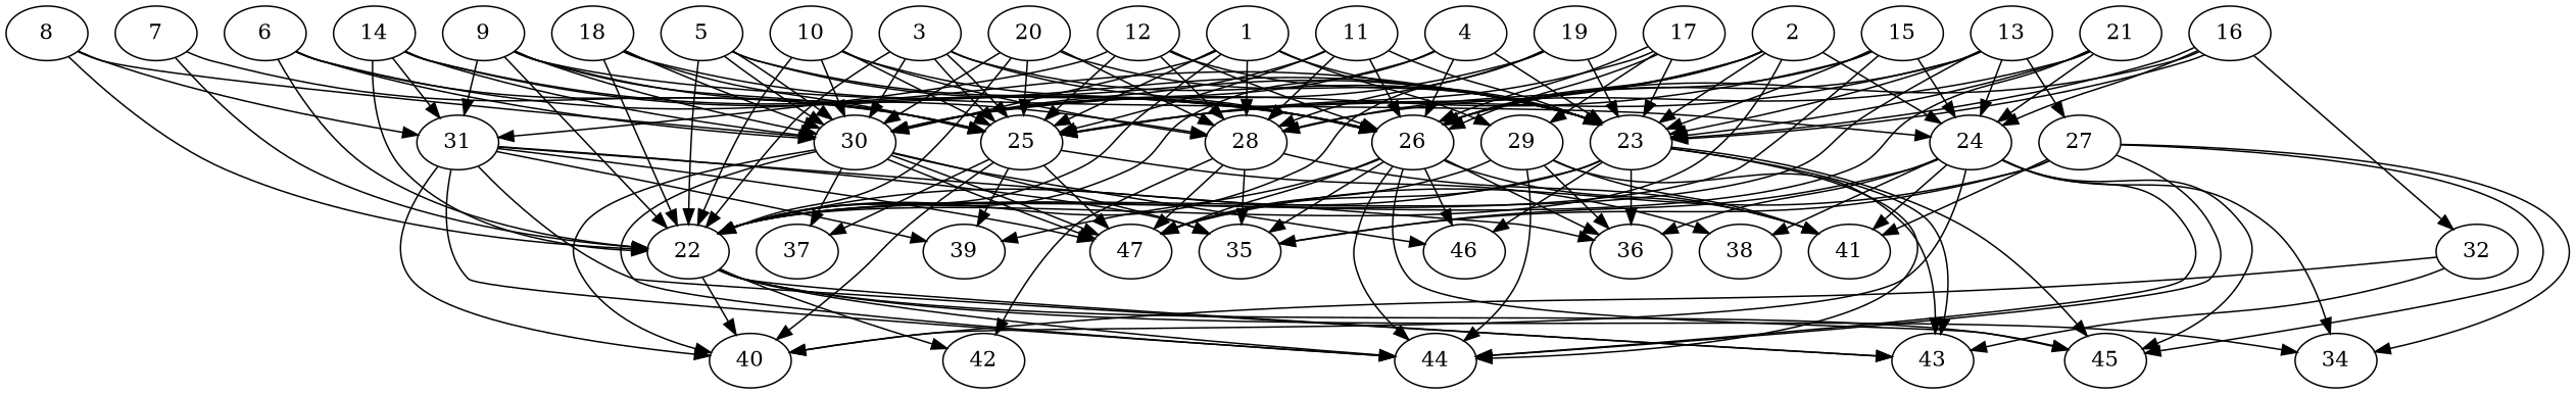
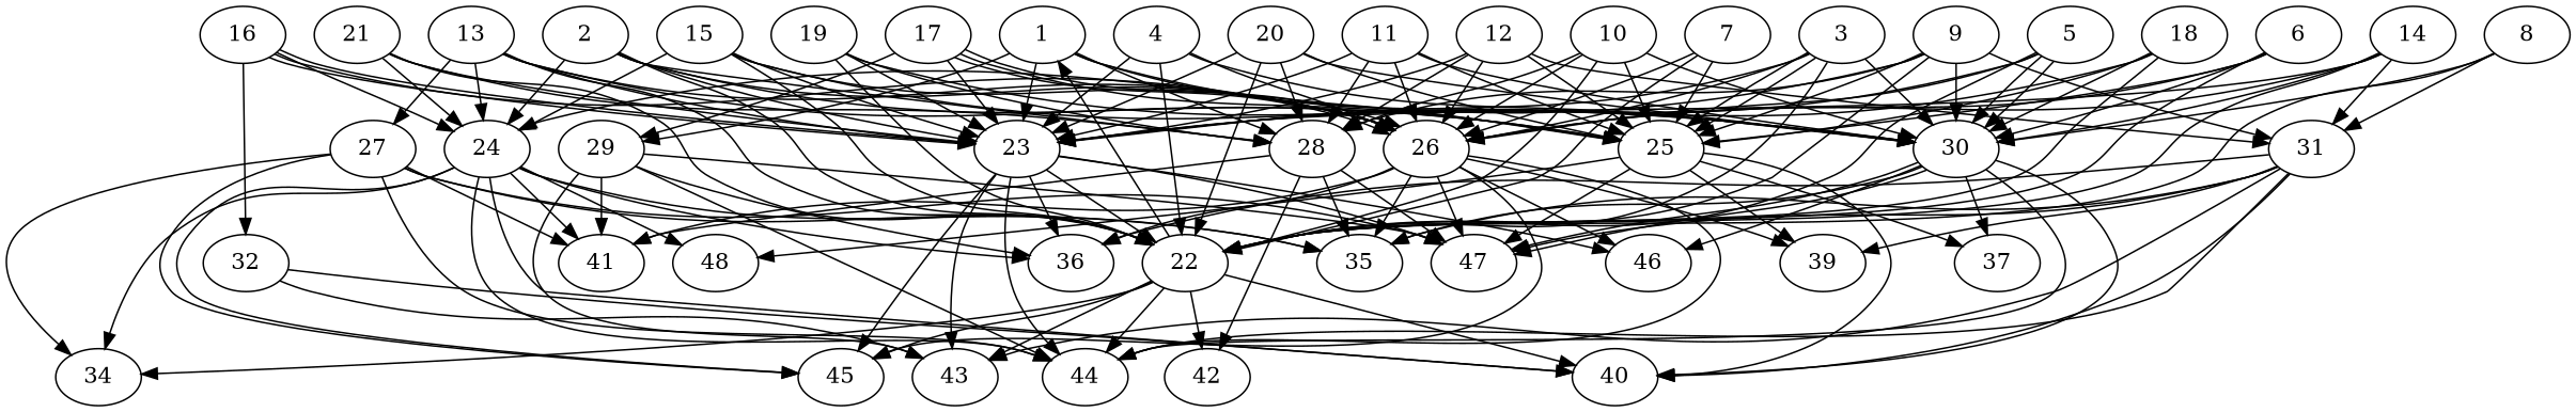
  digraph {
    node [alpha=0.08]
    1 [alpha=0.13 expect_size=508485572128261504]
    22 [expect_size=32849493092047360]
    23 [alpha=0.03 expect_size=645467254811607040]
    25 [alpha=0.00 expect_size=12055485678324836]
    28 [alpha=0.06 expect_size=36523795402677640]
    29 [alpha=0.12 expect_size=9428468902246656]
    30 [alpha=0.05 expect_size=13683474563639875207168]
    34 [alpha=0.19 expect_size=2854694957001476096]
    40 [alpha=0.13 expect_size=15366172799089642569728]
    42 [alpha=0.17 expect_size=4957364539433802]
    43 [expect_size=308086696619016192000]
    44 [alpha=0.07 expect_size=69405635754678752]
    45 [alpha=0.16 expect_size=188605188086334944]
    36 [expect_size=856336625450402971648]
    46 [alpha=0.18 expect_size=7342205723720630140928]
    47 [alpha=0.19 expect_size=1014749288535452]
-   38 [expect_size=14587028276032636452864]
+   38 [expect_size=14587028276032636452864 label=48]
    37 [alpha=0.11 expect_size=4278915992748711936]
    39 [alpha=0.19 expect_size=452664696219173184]
    35 [alpha=0.12 expect_size=3026730710806812672]
    41 [alpha=0.03 expect_size=2815032237984626688]
    2 [alpha=0.15 expect_size=2542463566510381072384]
    24 [alpha=0.14 expect_size=141725117662067712]
    26 [alpha=0.04 expect_size=1258225237992662892544]
    3 [alpha=0.16 expect_size=1978200813962191104]
    4 [alpha=0.02 expect_size=1772604627587350]
    5 [alpha=0.09 expect_size=5111601469431842816]
    6 [alpha=0.14 expect_size=4219394016199432994816]
    7 [alpha=0.18 expect_size=5624337488633493716992]
    8 [alpha=0.04 expect_size=4905194459136380]
    31 [alpha=0.10 expect_size=1711477238970700032]
    9 [alpha=0.14 expect_size=947096432466139807744]
    10 [alpha=0.11 expect_size=267201436659914432]
    11 [alpha=0.20 expect_size=9196632345617021952]
    12 [alpha=0.09 expect_size=82906551109383952]
    13 [alpha=0.15 expect_size=19605279119227056]
    27 [alpha=0.10 expect_size=1039449792485448832]
    14 [alpha=0.09 expect_size=11105660261371700314112]
    15 [alpha=0.19 expect_size=2024365754674612480]
    16 [alpha=0.02 expect_size=170185270696213088]
    32 [alpha=0.03 expect_size=8763492129782477357056]
    17 [alpha=0.16 expect_size=160424803531933920]
    18 [alpha=0.11 expect_size=4834739007503990784000]
    19 [alpha=0.15 expect_size=13541687636637144580096]
    20 [alpha=0.03 expect_size=197093870239345088]
    21 [alpha=0.07 expect_size=15145599644679274]
-   1 -> 22
+   22 -> 1
    1 -> 23
    1 -> 25
    1 -> 28
    1 -> 29
    1 -> 30
    22 -> 34
    22 -> 40
    22 -> 42
    22 -> 43
    22 -> 44
    22 -> 45
    23 -> 22
    23 -> 43
    23 -> 44
    23 -> 45
    23 -> 36
    23 -> 46
    23 -> 47
    25 -> 40
    25 -> 47
    25 -> 38
    25 -> 37
    25 -> 39
    28 -> 42
    28 -> 47
    28 -> 35
    28 -> 41
    29 -> 43
    29 -> 44
    29 -> 36
    29 -> 47
    29 -> 41
    30 -> 40
    30 -> 44
    30 -> 46
    30 -> 47
    30 -> 47
    30 -> 37
    30 -> 35
    2 -> 22
    2 -> 23
    2 -> 25
    2 -> 28
    2 -> 24
    2 -> 26
    24 -> 34
    24 -> 40
    24 -> 44
    24 -> 45
    24 -> 36
    24 -> 38
    24 -> 35
    24 -> 41
    26 -> 44
    26 -> 45
    26 -> 36
    26 -> 46
    26 -> 47
    26 -> 39
    26 -> 35
    26 -> 41
    3 -> 22
    3 -> 23
    3 -> 25
    3 -> 25
    3 -> 30
    3 -> 26
    4 -> 22
    4 -> 23
    4 -> 30
    4 -> 26
    5 -> 22
    5 -> 23
    5 -> 30
    5 -> 30
    5 -> 26
    6 -> 22
    6 -> 25
    6 -> 30
    6 -> 26
    7 -> 22
    7 -> 25
+   7 -> 26
    8 -> 22
    8 -> 30
    8 -> 31
    31 -> 40
    31 -> 43
    31 -> 44
    31 -> 36
    31 -> 47
    31 -> 39
    31 -> 35
    9 -> 22
    9 -> 25
    9 -> 28
    9 -> 30
    9 -> 24
    9 -> 31
    10 -> 22
    10 -> 25
    10 -> 28
    10 -> 30
    10 -> 26
    11 -> 23
    11 -> 25
    11 -> 28
    11 -> 30
    11 -> 26
    12 -> 23
    12 -> 25
    12 -> 28
    12 -> 26
    12 -> 31
    13 -> 22
    13 -> 23
    13 -> 25
    13 -> 24
    13 -> 26
    13 -> 27
    27 -> 34
    27 -> 44
    27 -> 45
    27 -> 47
    27 -> 35
    27 -> 41
    14 -> 22
    14 -> 23
    14 -> 30
    14 -> 26
    14 -> 31
    15 -> 22
    15 -> 23
    15 -> 30
    15 -> 24
    15 -> 26
    16 -> 23
    16 -> 23
    16 -> 24
    16 -> 26
    16 -> 32
    32 -> 40
    32 -> 43
    17 -> 23
    17 -> 25
    17 -> 29
    17 -> 26
    17 -> 26
    18 -> 22
    18 -> 23
    18 -> 25
    18 -> 30
    19 -> 22
    19 -> 23
    19 -> 28
    19 -> 30
    20 -> 22
    20 -> 23
    20 -> 25
    20 -> 28
    20 -> 30
    21 -> 22
    21 -> 23
    21 -> 28
    21 -> 24
  }
